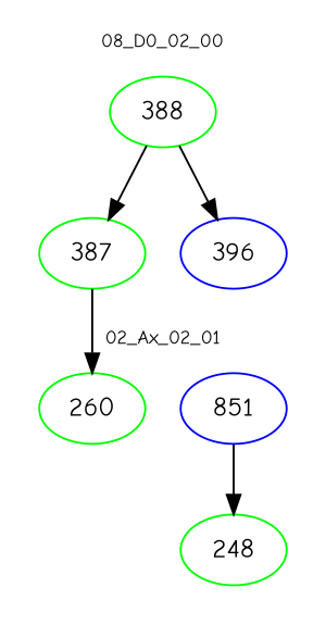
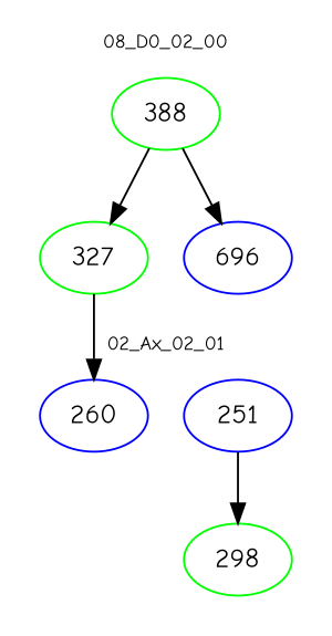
  digraph {
    fontname="Comic Neue"
    node [color=blue fontname="Comic Neue"]
    edge [color=black fontname="Comic Neue"]
-   n1 [label=851]
-   n2 [color=green label=248]
-   n3 [color=green label=260]
+   n1 [label=251]
+   n2 [color=green label=298]
+   n3 [label=260]
    n4 [color=green label=388]
-   n5 [color=green label=387]
-   n6 [label=396]
+   n5 [color=green label=327]
+   n6 [label=696]
    subgraph cluster_1 {
      color=white
      fontsize=10
      label="02_Ax_02_01"
      n1
      n2
      n3
    }
    subgraph cluster_2 {
      color=white
      fontsize=10
      label="08_D0_02_00"
      n4
      n5
      n6
    }
    n1 -> n2
    n4 -> n5
    n4 -> n6
    n5 -> n3
  }
